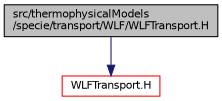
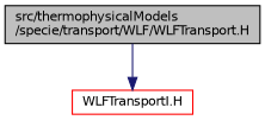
  digraph {
    node [fontname=Helvetica fontsize=10 shape=record]
    n1 [color=black fillcolor=grey75 fontcolor=black height=0.2 label="src/thermophysicalModels\l/specie/transport/WLF/WLFTransport.H" style=filled width=0.4]
-   n2 [color=red height=0.2 label="WLFTransport.H" width=0.4]
+   n2 [color=red height=0.2 label="WLFTransportI.H" width=0.4]
    n1 -> n2 [color=midnightblue fontname=Helvetica fontsize=10 labelfontname=Helvetica labelfontsize=10 style=solid]
  }
